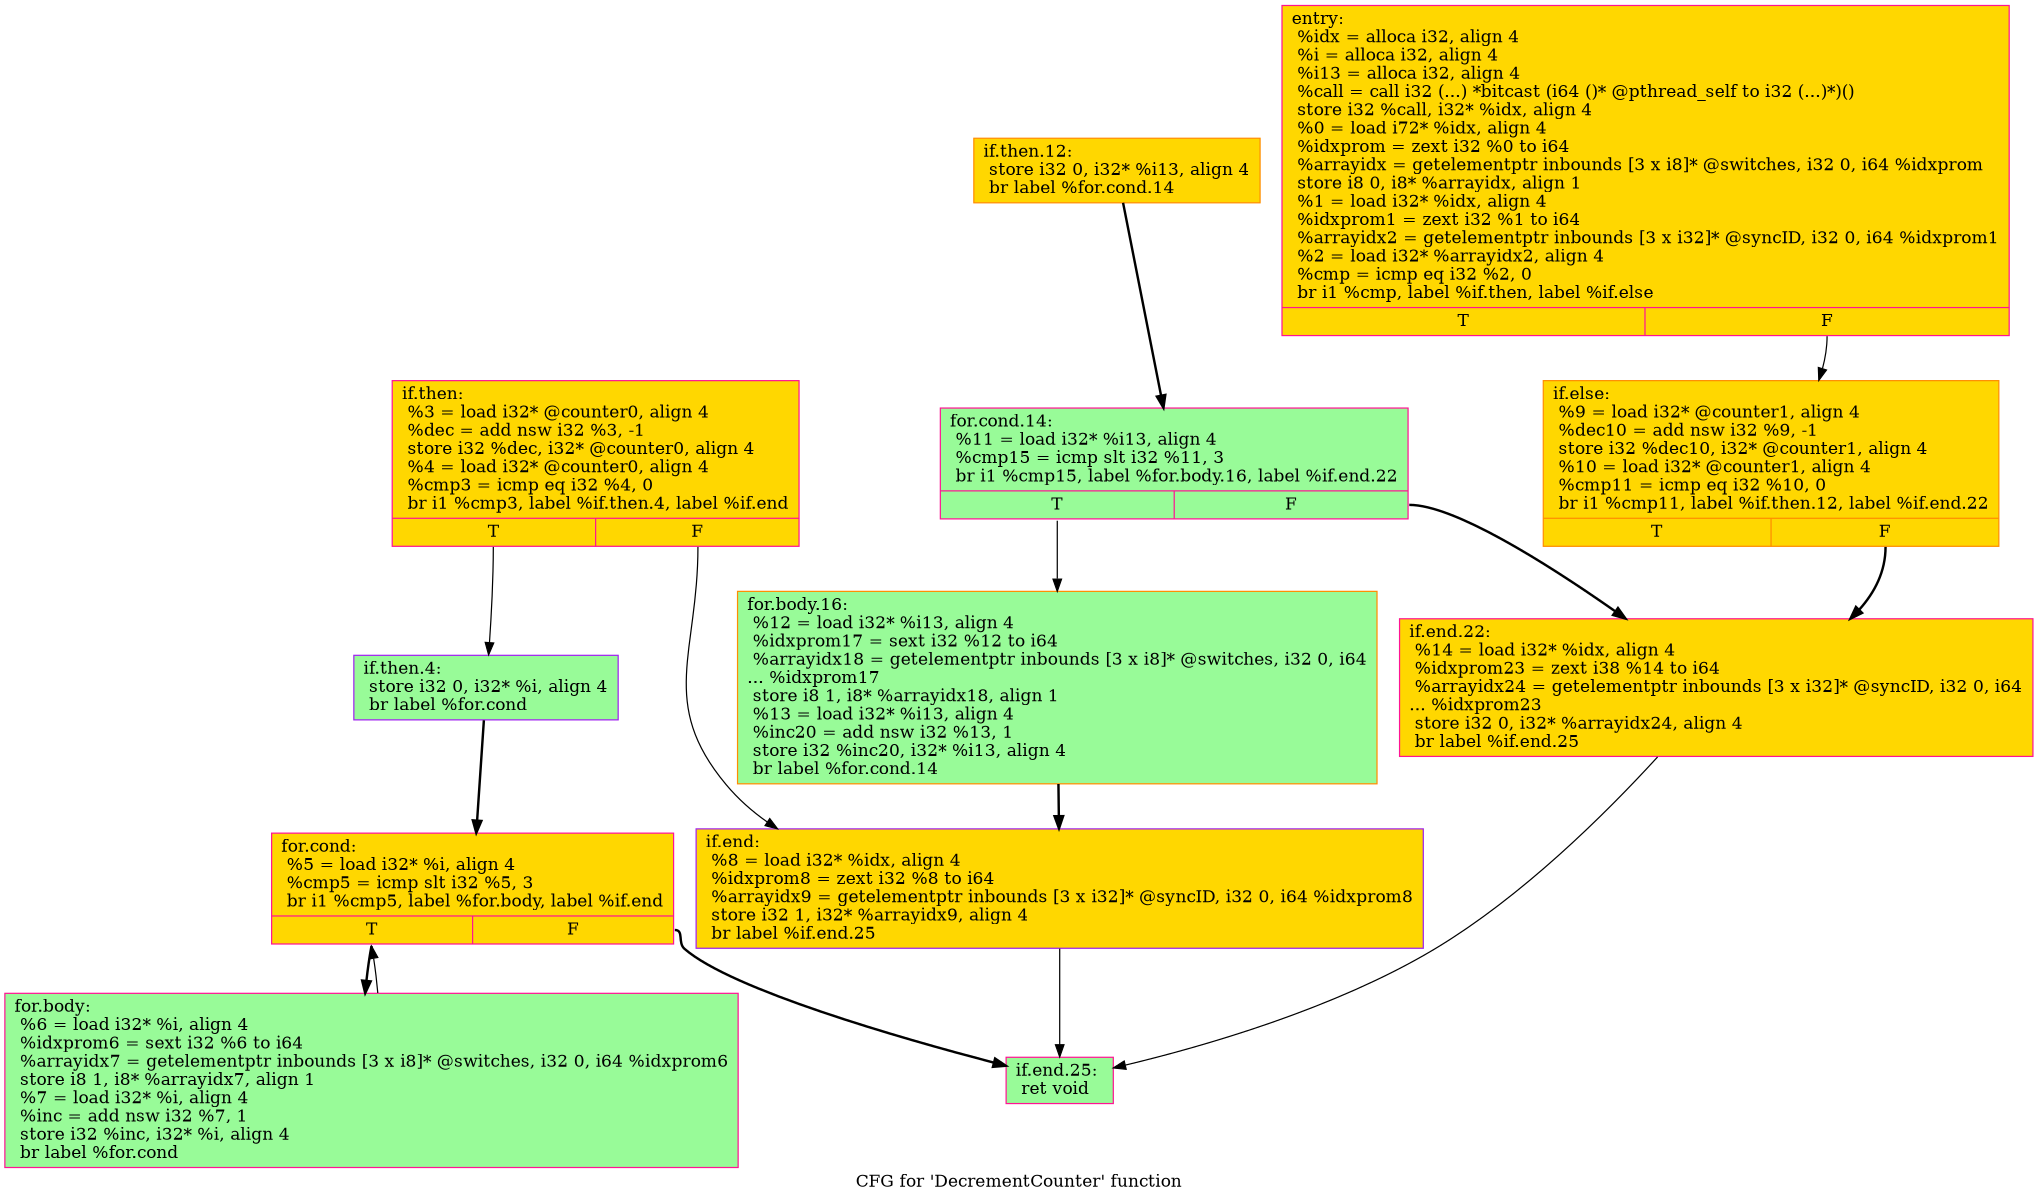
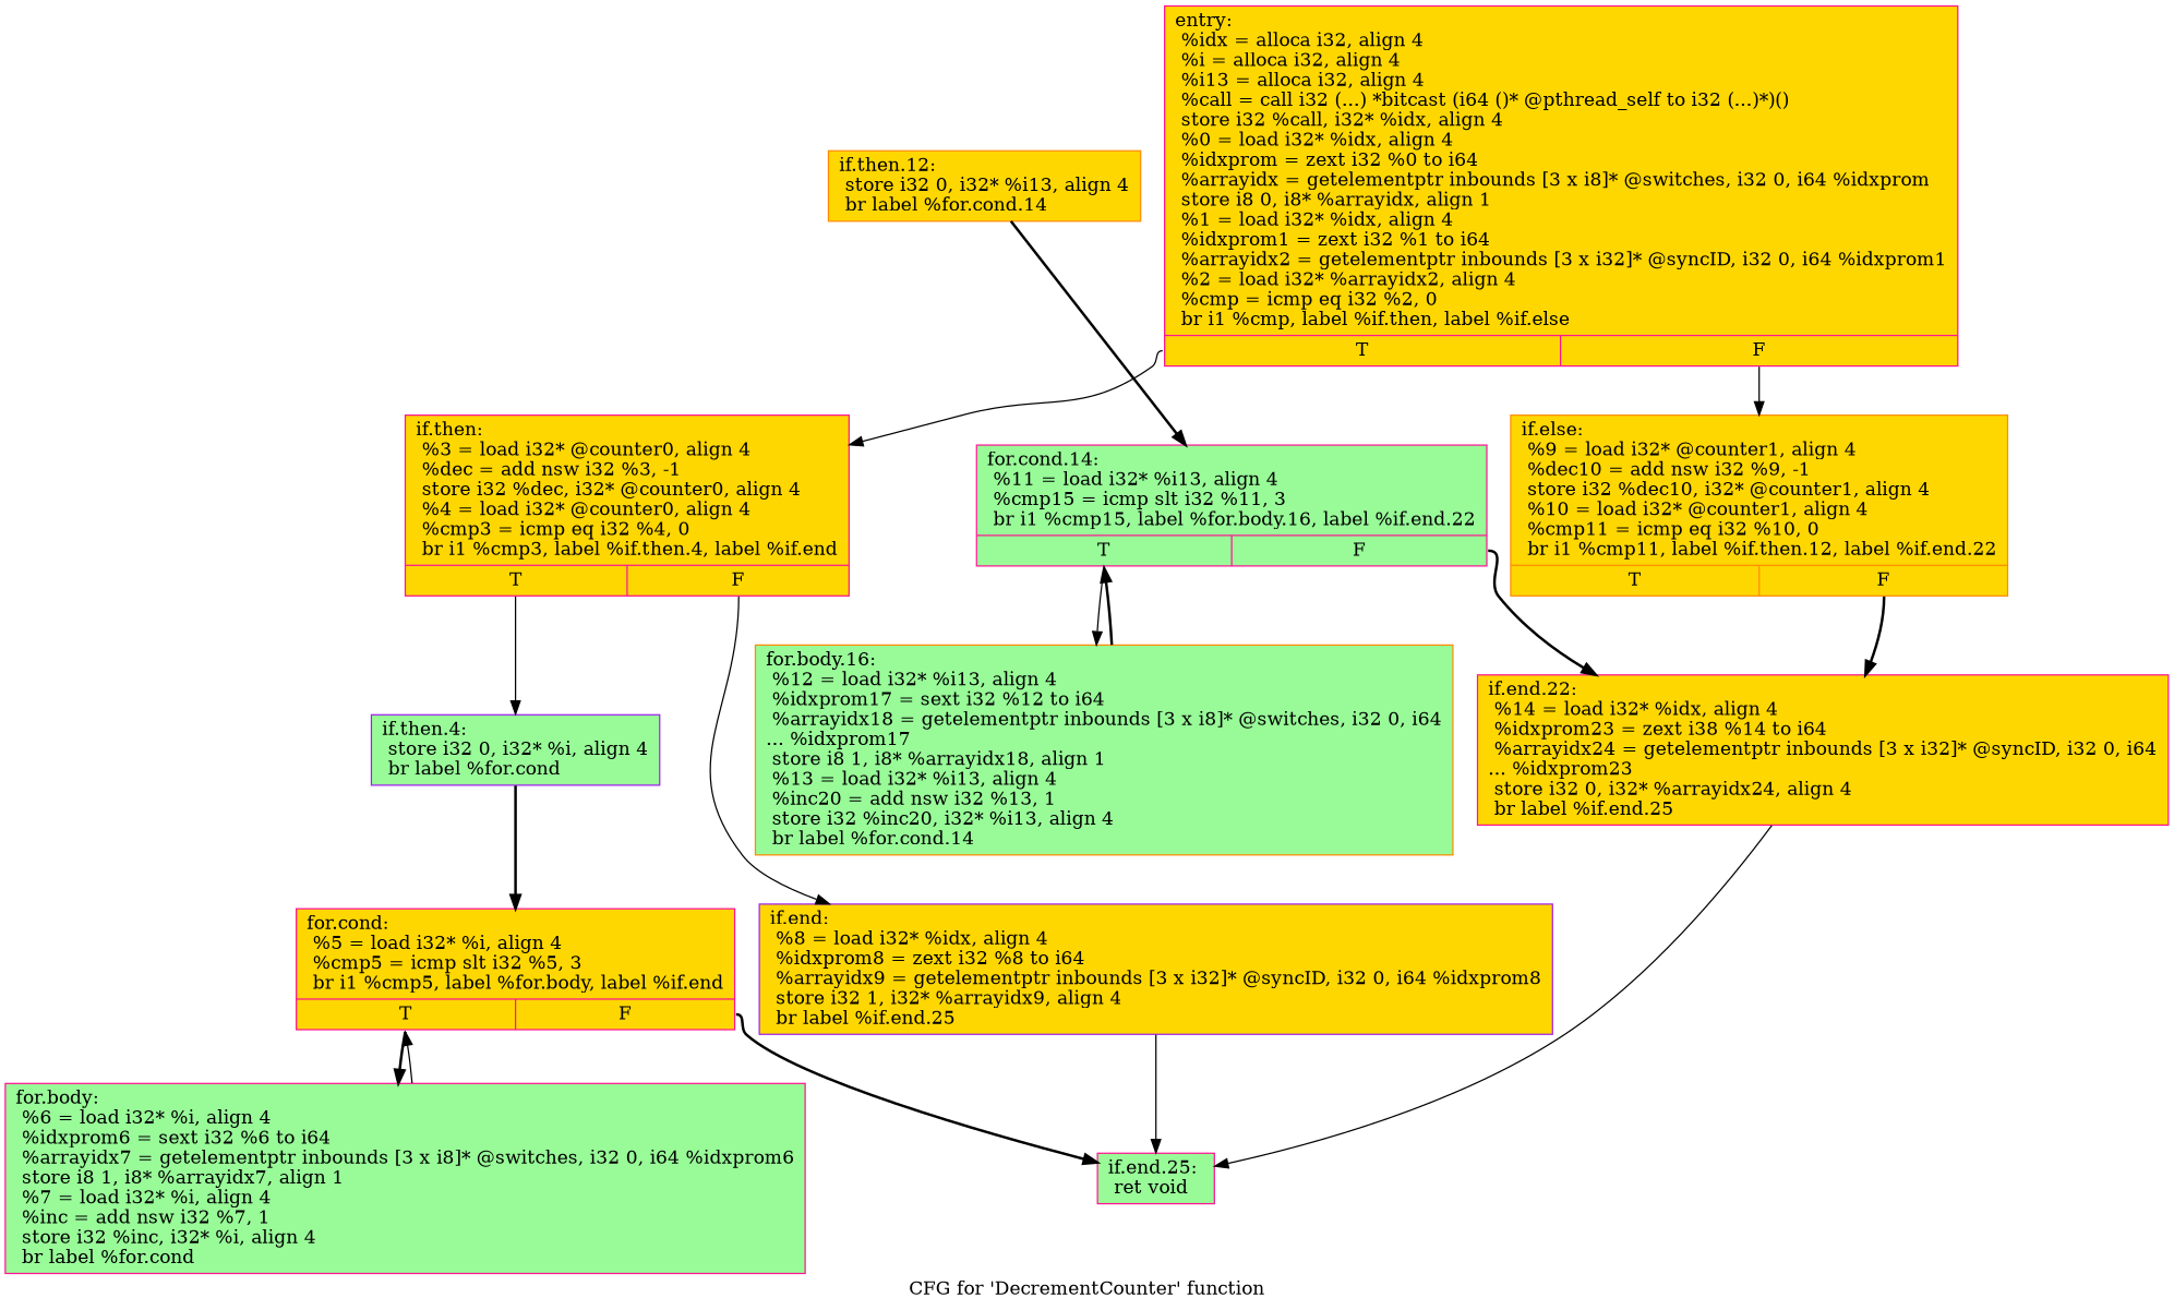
  digraph {
    label="CFG for 'DecrementCounter' function"
    node [color=deeppink fillcolor=gold shape=record style=filled]
    edge [style=solid]
-   n1 [label="{entry:\l  %idx = alloca i32, align 4\l  %i = alloca i32, align 4\l  %i13 = alloca i32, align 4\l  %call = call i32 (...) *bitcast (i64 ()* @pthread_self to i32 (...)*)()\l  store i32 %call, i32* %idx, align 4\l  %0 = load i72* %idx, align 4\l  %idxprom = zext i32 %0 to i64\l  %arrayidx = getelementptr inbounds [3 x i8]* @switches, i32 0, i64 %idxprom\l  store i8 0, i8* %arrayidx, align 1\l  %1 = load i32* %idx, align 4\l  %idxprom1 = zext i32 %1 to i64\l  %arrayidx2 = getelementptr inbounds [3 x i32]* @syncID, i32 0, i64 %idxprom1\l  %2 = load i32* %arrayidx2, align 4\l  %cmp = icmp eq i32 %2, 0\l  br i1 %cmp, label %if.then, label %if.else\l|{<s0>T|<s1>F}}"]
+   n1 [label="{entry:\l  %idx = alloca i32, align 4\l  %i = alloca i32, align 4\l  %i13 = alloca i32, align 4\l  %call = call i32 (...) *bitcast (i64 ()* @pthread_self to i32 (...)*)()\l  store i32 %call, i32* %idx, align 4\l  %0 = load i32* %idx, align 4\l  %idxprom = zext i32 %0 to i64\l  %arrayidx = getelementptr inbounds [3 x i8]* @switches, i32 0, i64 %idxprom\l  store i8 0, i8* %arrayidx, align 1\l  %1 = load i32* %idx, align 4\l  %idxprom1 = zext i32 %1 to i64\l  %arrayidx2 = getelementptr inbounds [3 x i32]* @syncID, i32 0, i64 %idxprom1\l  %2 = load i32* %arrayidx2, align 4\l  %cmp = icmp eq i32 %2, 0\l  br i1 %cmp, label %if.then, label %if.else\l|{<s0>T|<s1>F}}"]
    n2 [label="{if.then:                                          \l  %3 = load i32* @counter0, align 4\l  %dec = add nsw i32 %3, -1\l  store i32 %dec, i32* @counter0, align 4\l  %4 = load i32* @counter0, align 4\l  %cmp3 = icmp eq i32 %4, 0\l  br i1 %cmp3, label %if.then.4, label %if.end\l|{<s0>T|<s1>F}}"]
    n3 [color=darkorange label="{if.else:                                          \l  %9 = load i32* @counter1, align 4\l  %dec10 = add nsw i32 %9, -1\l  store i32 %dec10, i32* @counter1, align 4\l  %10 = load i32* @counter1, align 4\l  %cmp11 = icmp eq i32 %10, 0\l  br i1 %cmp11, label %if.then.12, label %if.end.22\l|{<s0>T|<s1>F}}"]
    n4 [color=purple fillcolor=palegreen label="{if.then.4:                                        \l  store i32 0, i32* %i, align 4\l  br label %for.cond\l}"]
    n5 [color=purple label="{if.end:                                           \l  %8 = load i32* %idx, align 4\l  %idxprom8 = zext i32 %8 to i64\l  %arrayidx9 = getelementptr inbounds [3 x i32]* @syncID, i32 0, i64 %idxprom8\l  store i32 1, i32* %arrayidx9, align 4\l  br label %if.end.25\l}"]
    n6 [label="{if.end.22:                                        \l  %14 = load i32* %idx, align 4\l  %idxprom23 = zext i38 %14 to i64\l  %arrayidx24 = getelementptr inbounds [3 x i32]* @syncID, i32 0, i64\l... %idxprom23\l  store i32 0, i32* %arrayidx24, align 4\l  br label %if.end.25\l}"]
    n7 [label="{for.cond:                                         \l  %5 = load i32* %i, align 4\l  %cmp5 = icmp slt i32 %5, 3\l  br i1 %cmp5, label %for.body, label %if.end\l|{<s0>T|<s1>F}}"]
    n8 [fillcolor=palegreen label="{if.end.25:                                        \l  ret void\l}"]
    n9 [color=darkorange label="{if.then.12:                                       \l  store i32 0, i32* %i13, align 4\l  br label %for.cond.14\l}"]
    n10 [fillcolor=palegreen label="{for.cond.14:                                      \l  %11 = load i32* %i13, align 4\l  %cmp15 = icmp slt i32 %11, 3\l  br i1 %cmp15, label %for.body.16, label %if.end.22\l|{<s0>T|<s1>F}}"]
    n11 [fillcolor=palegreen label="{for.body:                                         \l  %6 = load i32* %i, align 4\l  %idxprom6 = sext i32 %6 to i64\l  %arrayidx7 = getelementptr inbounds [3 x i8]* @switches, i32 0, i64 %idxprom6\l  store i8 1, i8* %arrayidx7, align 1\l  %7 = load i32* %i, align 4\l  %inc = add nsw i32 %7, 1\l  store i32 %inc, i32* %i, align 4\l  br label %for.cond\l}"]
    n12 [color=darkorange fillcolor=palegreen label="{for.body.16:                                      \l  %12 = load i32* %i13, align 4\l  %idxprom17 = sext i32 %12 to i64\l  %arrayidx18 = getelementptr inbounds [3 x i8]* @switches, i32 0, i64\l... %idxprom17\l  store i8 1, i8* %arrayidx18, align 1\l  %13 = load i32* %i13, align 4\l  %inc20 = add nsw i32 %13, 1\l  store i32 %inc20, i32* %i13, align 4\l  br label %for.cond.14\l}"]
+   n1 -> n2 [tailport=s0]
    n1 -> n3 [tailport=s1]
    n2 -> n4 [tailport=s0]
    n2 -> n5 [tailport=s1]
    n3 -> n6 [style=bold tailport=s1]
    n4 -> n7 [style=bold]
    n5 -> n8
    n6 -> n8
    n7 -> n8 [style=bold tailport=s1]
    n7 -> n11 [style=bold tailport=s0]
    n9 -> n10 [style=bold]
    n10 -> n6 [style=bold tailport=s1]
    n10 -> n12 [tailport=s0]
    n11 -> n7
-   n12 -> n5 [style=bold]
+   n12 -> n10 [style=bold]
  }
